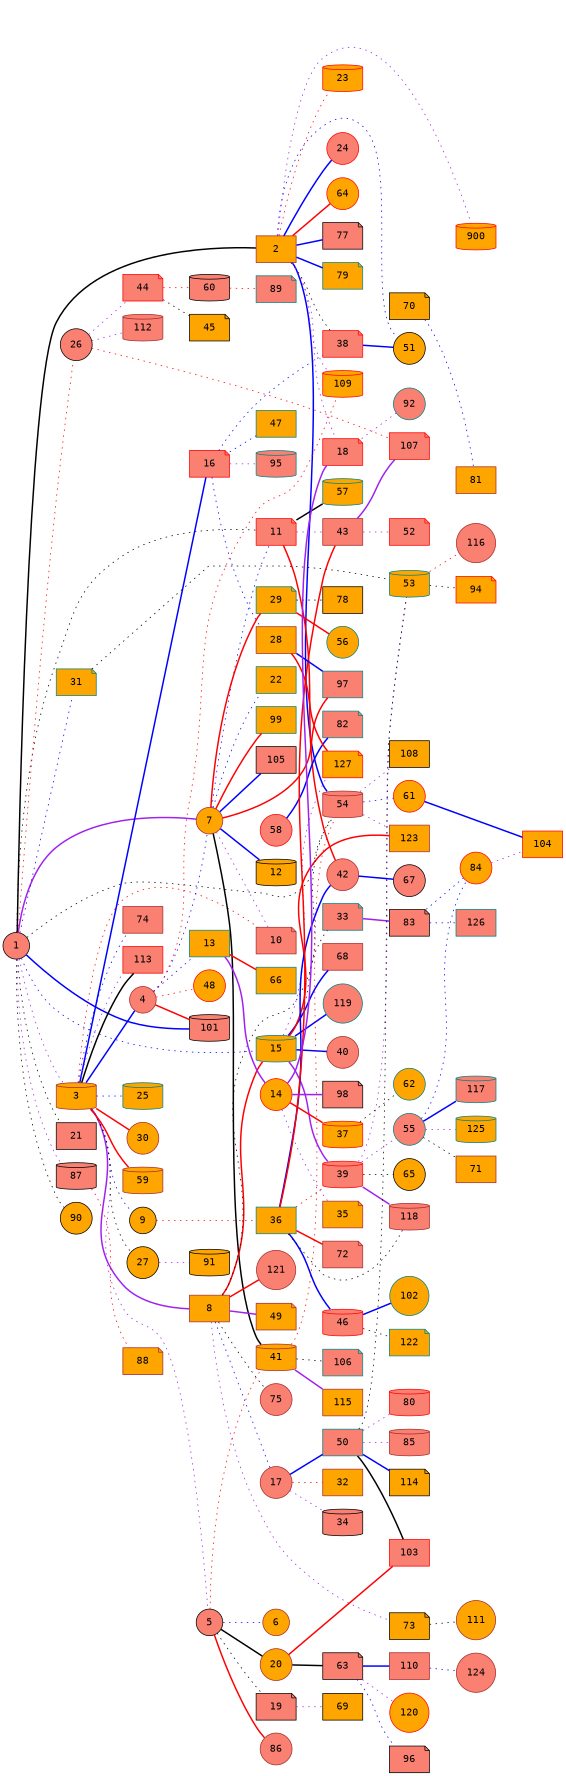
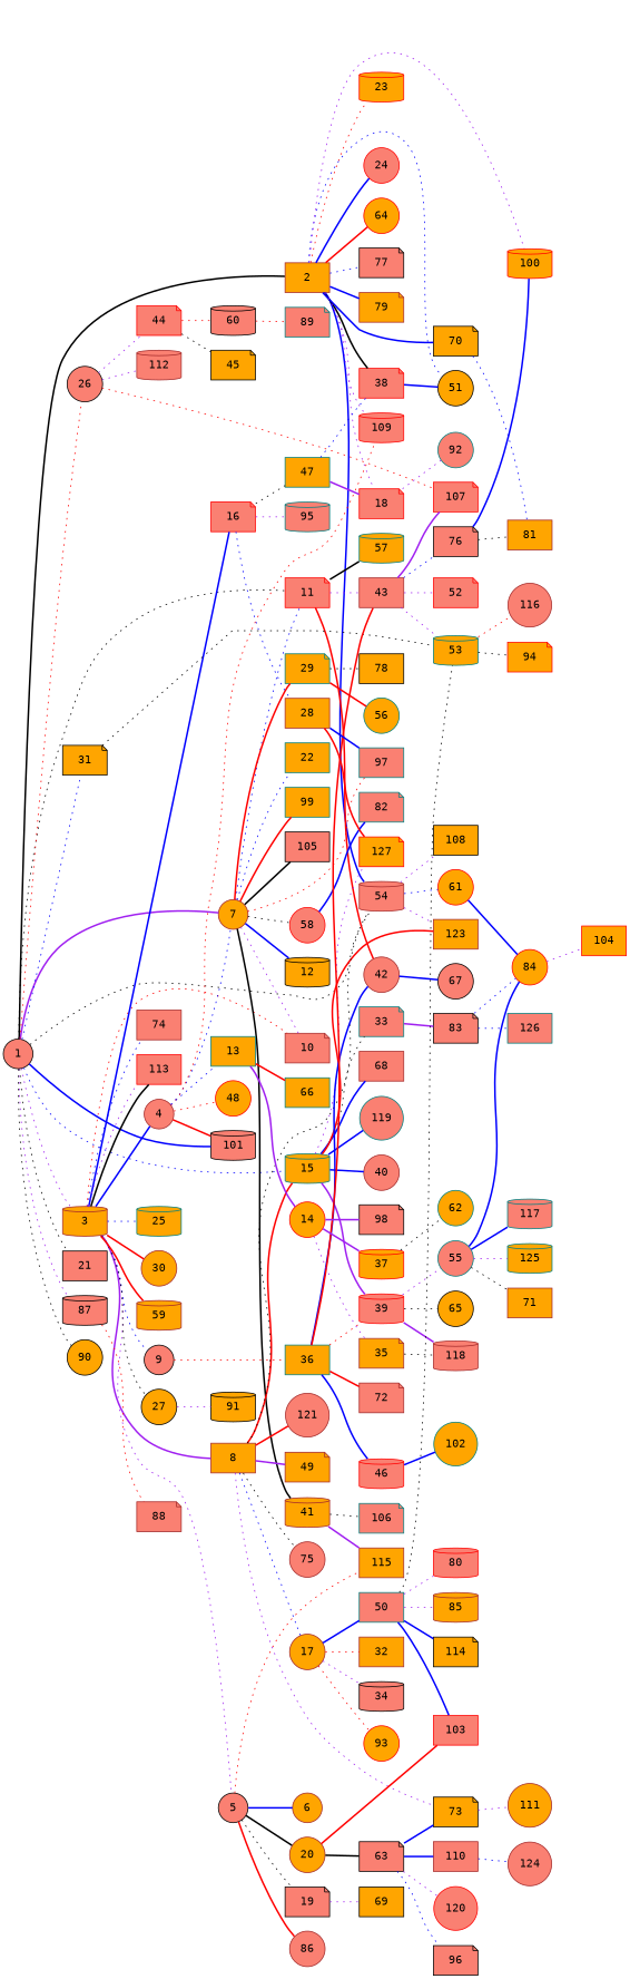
  graph {
    fontname="DejaVu Sans Mono"
    rankdir=LR
    node [color=brown fillcolor=orange fontname="DejaVu Sans Mono" shape=circle style=filled]
    edge [color=blue fontname="DejaVu Sans Mono" style=dotted]
    1 [color=black fillcolor=salmon]
    2 [shape=box]
    3 [shape=cylinder]
    7
    11 [color=red fillcolor=salmon shape=note]
    15 [color=teal shape=cylinder]
    21 [color=black fillcolor=salmon shape=box]
    26 [color=black fillcolor=salmon]
-   31 [color=teal shape=note]
+   31 [color=black shape=note]
    54 [fillcolor=salmon shape=cylinder]
    87 [color=black fillcolor=salmon shape=cylinder]
    90 [color=black]
    101 [color=black fillcolor=salmon shape=cylinder]
    18 [color=red fillcolor=salmon shape=note]
    23 [color=red shape=cylinder]
    24 [color=red fillcolor=salmon]
    38 [color=red fillcolor=salmon shape=note]
    51 [color=black]
    64 [color=red]
    70 [color=black shape=note]
    77 [color=black fillcolor=salmon shape=note]
-   79 [color=teal shape=note]
-   100 [color=red shape=cylinder label=900]
-   109 [color=red shape=cylinder]
+   79 [shape=note]
+   100 [color=red shape=cylinder]
+   109 [color=red fillcolor=salmon shape=cylinder]
    4 [fillcolor=salmon]
    5 [color=black fillcolor=salmon]
    8 [shape=box]
-   9 [color=black]
+   9 [color=black fillcolor=salmon]
    10 [fillcolor=salmon shape=note]
    16 [color=red fillcolor=salmon shape=note]
    25 [color=teal shape=cylinder]
    27 [color=black]
    30
    59 [shape=cylinder]
    74 [fillcolor=salmon shape=box]
    113 [color=red fillcolor=salmon shape=box]
    41 [shape=cylinder]
    12 [color=black shape=cylinder]
    22 [color=teal shape=box]
    29 [color=teal shape=note]
    58 [color=red fillcolor=salmon]
    97 [color=teal fillcolor=salmon shape=box]
    99 [color=teal shape=box]
    105 [color=black fillcolor=salmon shape=box]
    42 [fillcolor=salmon]
    43 [fillcolor=salmon shape=box]
    57 [color=teal shape=cylinder]
    33 [color=teal fillcolor=salmon shape=note]
    39 [color=red fillcolor=salmon shape=cylinder]
    40 [fillcolor=salmon]
    68 [fillcolor=salmon shape=box]
    119 [color=teal fillcolor=salmon]
    123 [shape=box]
    127 [color=red shape=note]
    44 [color=red fillcolor=salmon shape=note]
    107 [color=red fillcolor=salmon shape=note]
    112 [fillcolor=salmon shape=cylinder]
    53 [color=teal shape=cylinder]
    61 [color=red]
    108 [color=black shape=box]
-   88 [shape=note]
+   88 [fillcolor=salmon shape=note]
    92 [color=teal fillcolor=salmon]
    81 [shape=box]
    13 [color=teal shape=box]
    48 [color=red]
    6
    19 [color=black fillcolor=salmon shape=note]
    20
    86 [fillcolor=salmon]
-   17 [fillcolor=salmon]
+   17
    49 [shape=note]
    73 [color=black shape=note]
    75 [fillcolor=salmon]
    121 [fillcolor=salmon]
    36 [color=teal shape=box]
    28 [shape=box]
    47 [color=teal shape=box]
    95 [color=teal fillcolor=salmon shape=cylinder]
    91 [color=black shape=cylinder]
    14 [color=red]
    66 [color=teal shape=box]
    69 [color=black shape=box]
    63 [color=black fillcolor=salmon shape=note]
    103 [color=red fillcolor=salmon shape=box]
    106 [color=teal fillcolor=salmon shape=note]
    115 [shape=box]
    56 [color=teal]
    78 [color=black shape=box]
    82 [color=teal fillcolor=salmon shape=note]
    32 [shape=box]
    34 [color=black fillcolor=salmon shape=cylinder]
    50 [color=teal fillcolor=salmon shape=box]
+   93 [color=red]
    111
    46 [color=red fillcolor=salmon shape=cylinder]
    72 [fillcolor=salmon shape=note]
    118 [fillcolor=salmon shape=cylinder]
    67 [color=black fillcolor=salmon]
    52 [color=red fillcolor=salmon shape=note]
+   76 [color=black fillcolor=salmon shape=note]
    35 [shape=note]
    37 [color=red shape=cylinder]
    98 [color=black fillcolor=salmon shape=note]
    62 [color=teal]
    83 [color=black fillcolor=salmon shape=note]
    55 [color=teal fillcolor=salmon]
    65 [color=black]
    80 [color=red fillcolor=salmon shape=cylinder]
-   85 [fillcolor=salmon shape=cylinder]
+   85 [shape=cylinder]
    114 [color=black shape=note]
    96 [color=black fillcolor=salmon shape=note]
    110 [fillcolor=salmon shape=box]
-   120 [color=red]
+   120 [color=red fillcolor=salmon]
    45 [color=black shape=note]
    60 [color=black fillcolor=salmon shape=cylinder]
    94 [color=red shape=note]
    116 [fillcolor=salmon]
    84 [color=red]
    126 [color=teal fillcolor=salmon shape=box]
    102 [color=teal]
-   122 [color=teal shape=note]
    71 [shape=box]
    117 [color=teal fillcolor=salmon shape=cylinder]
    125 [color=teal shape=cylinder]
    89 [color=teal fillcolor=salmon shape=note]
    104 [color=red shape=box]
    124 [fillcolor=salmon]
    1 -- 2 [color=black style=bold]
    1 -- 3 [color=purple]
    1 -- 7 [color=purple style=bold]
    1 -- 11 [color=black]
    1 -- 15
    1 -- 21 [color=black]
    1 -- 26 [color=red]
    1 -- 31
    1 -- 54 [color=black]
    1 -- 87 [color=purple]
    1 -- 90 [color=black]
    1 -- 101 [style=bold]
    2 -- 54 [style=bold]
    2 -- 18 [color=purple]
    2 -- 23 [color=red]
    2 -- 24 [style=bold]
-   2 -- 38 [color=black]
+   2 -- 38 [color=black style=bold]
    2 -- 51
    2 -- 64 [color=red style=bold]
-   2 -- 77 [style=bold]
+   2 -- 70 [style=bold]
+   2 -- 77
    2 -- 79 [style=bold]
    2 -- 100 [color=purple]
    2 -- 109 [color=purple]
    3 -- 4 [style=bold]
    3 -- 5 [color=purple]
    3 -- 8 [color=purple style=bold]
    3 -- 9
    3 -- 10 [color=red]
    3 -- 16 [style=bold]
    3 -- 25
    3 -- 27 [color=black]
    3 -- 30 [color=red style=bold]
    3 -- 59 [color=red style=bold]
    3 -- 74
    3 -- 113 [color=black style=bold]
    3 -- 113 [color=purple]
    7 -- 11
    7 -- 10 [color=purple]
    7 -- 41 [color=black style=bold]
    7 -- 12 [style=bold]
    7 -- 22
    7 -- 29 [color=red style=bold]
-   7 -- 97 [color=red style=bold]
+   7 -- 58 [color=black]
+   7 -- 97 [color=red]
    7 -- 99 [color=red style=bold]
-   7 -- 105 [style=bold]
+   7 -- 105 [color=black style=bold]
    11 -- 42 [color=red style=bold]
    11 -- 43 [color=purple]
    11 -- 57 [color=black style=bold]
    15 -- 33 [color=black]
    15 -- 39 [color=purple style=bold]
    15 -- 40 [style=bold]
    15 -- 68 [style=bold]
    15 -- 119 [style=bold]
    15 -- 123 [color=red style=bold]
    15 -- 127 [color=purple]
    26 -- 44 [color=purple]
    26 -- 107 [color=red]
    26 -- 112 [color=purple]
    31 -- 53 [color=black]
    54 -- 123 [color=purple]
    54 -- 61
    54 -- 108 [color=purple]
    87 -- 88 [color=red]
    18 -- 92 [color=purple]
    38 -- 51 [style=bold]
    70 -- 81
    4 -- 7
    4 -- 101 [color=red style=bold]
    4 -- 109 [color=red]
    4 -- 13
    4 -- 48 [color=red]
-   5 -- 41 [color=red]
-   5 -- 6
+   5 -- 115 [color=red]
+   5 -- 6 [style=bold]
    5 -- 19 [color=black]
    5 -- 20 [color=black style=bold]
    5 -- 86 [color=red style=bold]
    8 -- 15 [color=red style=bold]
    8 -- 54 [color=black]
    8 -- 17
    8 -- 49 [color=purple style=bold]
    8 -- 73 [color=purple]
    8 -- 75 [color=black]
    8 -- 121 [color=red style=bold]
    9 -- 36 [color=red]
-   16 -- 38
+   47 -- 38
    16 -- 28
-   16 -- 47
+   16 -- 47 [color=black]
    16 -- 95 [color=purple]
    27 -- 91 [color=purple]
-   41 -- 54 [color=red]
    41 -- 106 [color=black]
    41 -- 115 [color=purple style=bold]
    29 -- 56 [color=red style=bold]
    29 -- 78 [color=black]
    58 -- 82 [style=bold]
    42 -- 67 [style=bold]
    43 -- 107 [color=purple style=bold]
-   39 -- 53 [color=purple]
+   43 -- 53 [color=purple]
    43 -- 52 [color=purple]
+   43 -- 76
    33 -- 83 [color=purple style=bold]
    39 -- 118 [color=purple style=bold]
    39 -- 55 [color=purple]
    39 -- 65 [color=black]
    44 -- 45 [color=black]
    44 -- 60 [color=red]
    53 -- 94 [color=black]
    53 -- 116 [color=red]
-   61 -- 104 [style=bold]
+   61 -- 84 [style=bold]
    13 -- 14 [color=purple style=bold]
    13 -- 66 [color=red style=bold]
    19 -- 69 [color=purple]
    20 -- 63 [color=black style=bold]
    20 -- 103 [color=red style=bold]
    17 -- 32 [color=red]
    17 -- 34 [color=purple]
    17 -- 50 [style=bold]
-   73 -- 111 [color=black]
+   17 -- 93 [color=red]
+   73 -- 111 [color=purple]
    36 -- 42 [style=bold]
    36 -- 43 [color=red style=bold]
    36 -- 39 [color=red]
    36 -- 46 [style=bold]
    36 -- 72 [color=red style=bold]
-   36 -- 118 [color=black]
+   35 -- 118 [color=black]
    28 -- 97 [style=bold]
    28 -- 127 [color=red style=bold]
-   14 -- 18 [color=purple style=bold]
+   47 -- 18 [color=purple style=bold]
    14 -- 35 [color=purple]
-   14 -- 37 [color=red style=bold]
+   14 -- 37 [color=purple style=bold]
    14 -- 98 [color=purple style=bold]
+   63 -- 73 [style=bold]
    63 -- 96
    63 -- 110 [style=bold]
    63 -- 120 [color=purple]
    50 -- 53 [color=black]
-   50 -- 103 [color=black style=bold]
+   50 -- 103 [style=bold]
    50 -- 80 [color=purple]
    50 -- 85 [color=purple]
    50 -- 114 [style=bold]
    46 -- 102 [style=bold]
-   46 -- 122 [color=black]
+   76 -- 100 [style=bold]
+   76 -- 81 [color=black]
    37 -- 62 [color=black]
    83 -- 84
    83 -- 126
-   55 -- 84
+   55 -- 84 [style=bold]
    55 -- 71 [color=black]
    55 -- 117 [style=bold]
    55 -- 125 [color=purple]
    110 -- 124
    60 -- 89 [color=red]
    84 -- 104 [color=purple]
  }
